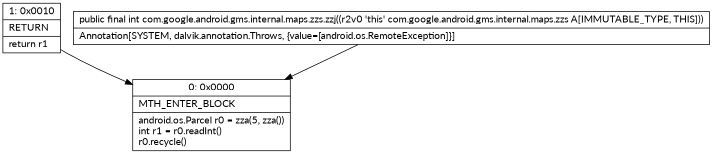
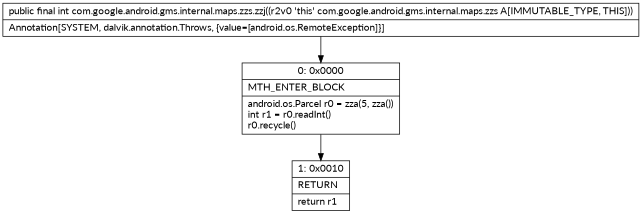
  digraph {
    fontname=Lato
    node [shape=record fontname=Lato]
    edge [fontname=Lato]
    n1 [label="{0\:\ 0x0000|MTH_ENTER_BLOCK\l|android.os.Parcel r0 = zza(5, zza())\lint r1 = r0.readInt()\lr0.recycle()\l}"]
    n2 [label="{1\:\ 0x0010|RETURN\l|return r1\l}"]
    n3 [label="{public final int com.google.android.gms.internal.maps.zzs.zzj((r2v0 'this' com.google.android.gms.internal.maps.zzs A[IMMUTABLE_TYPE, THIS]))  | Annotation[SYSTEM, dalvik.annotation.Throws, \{value=[android.os.RemoteException]\}]\l}"]
-   n2 -> n1
+   n1 -> n2
    n3 -> n1
  }
